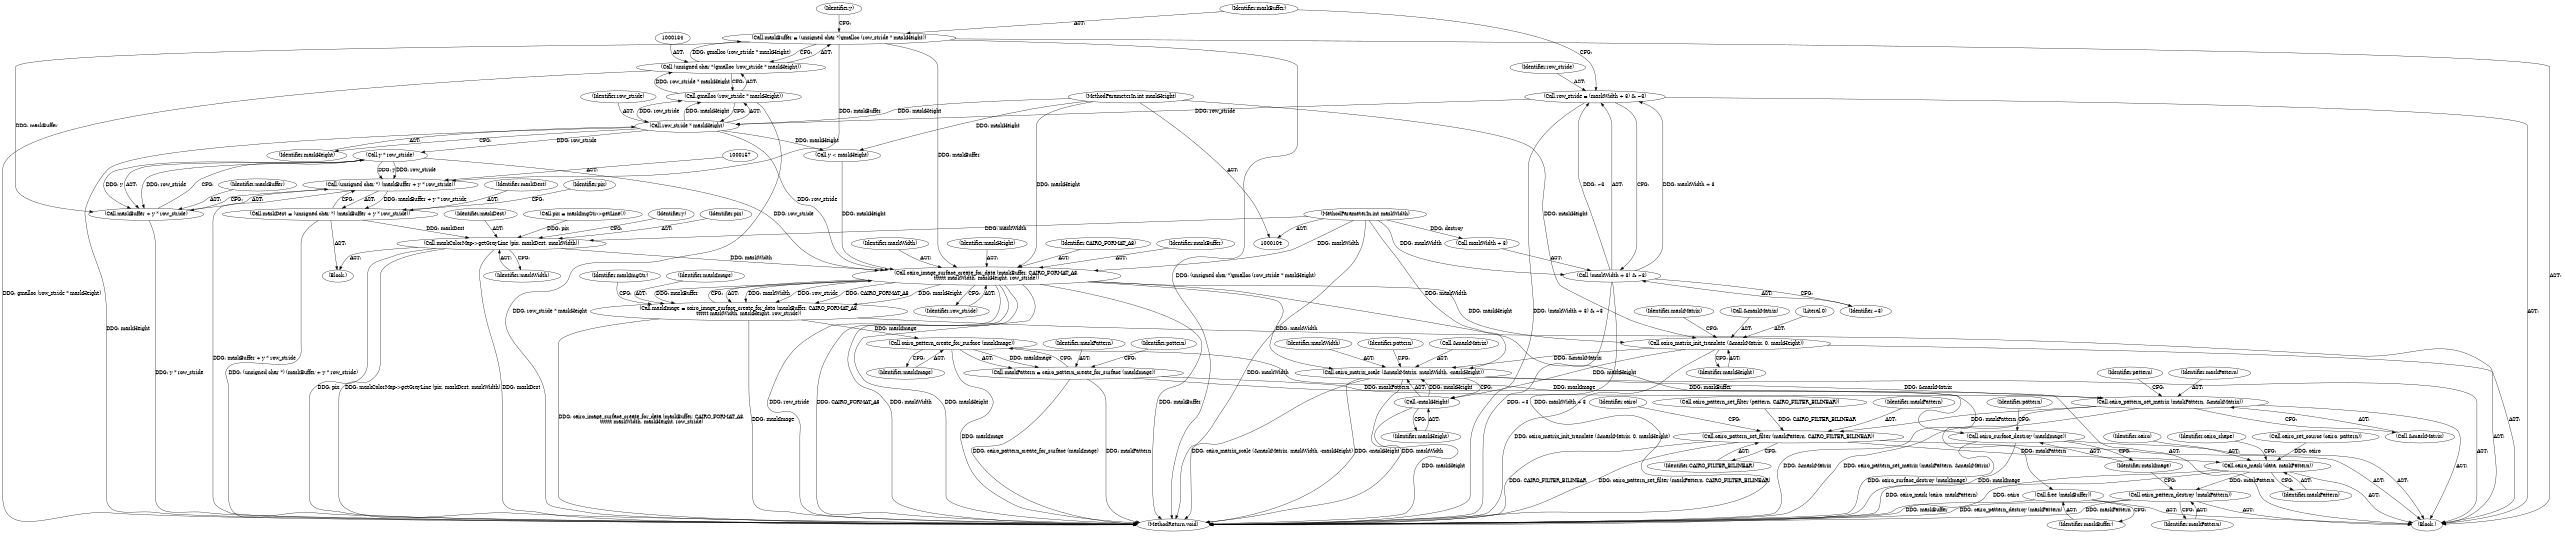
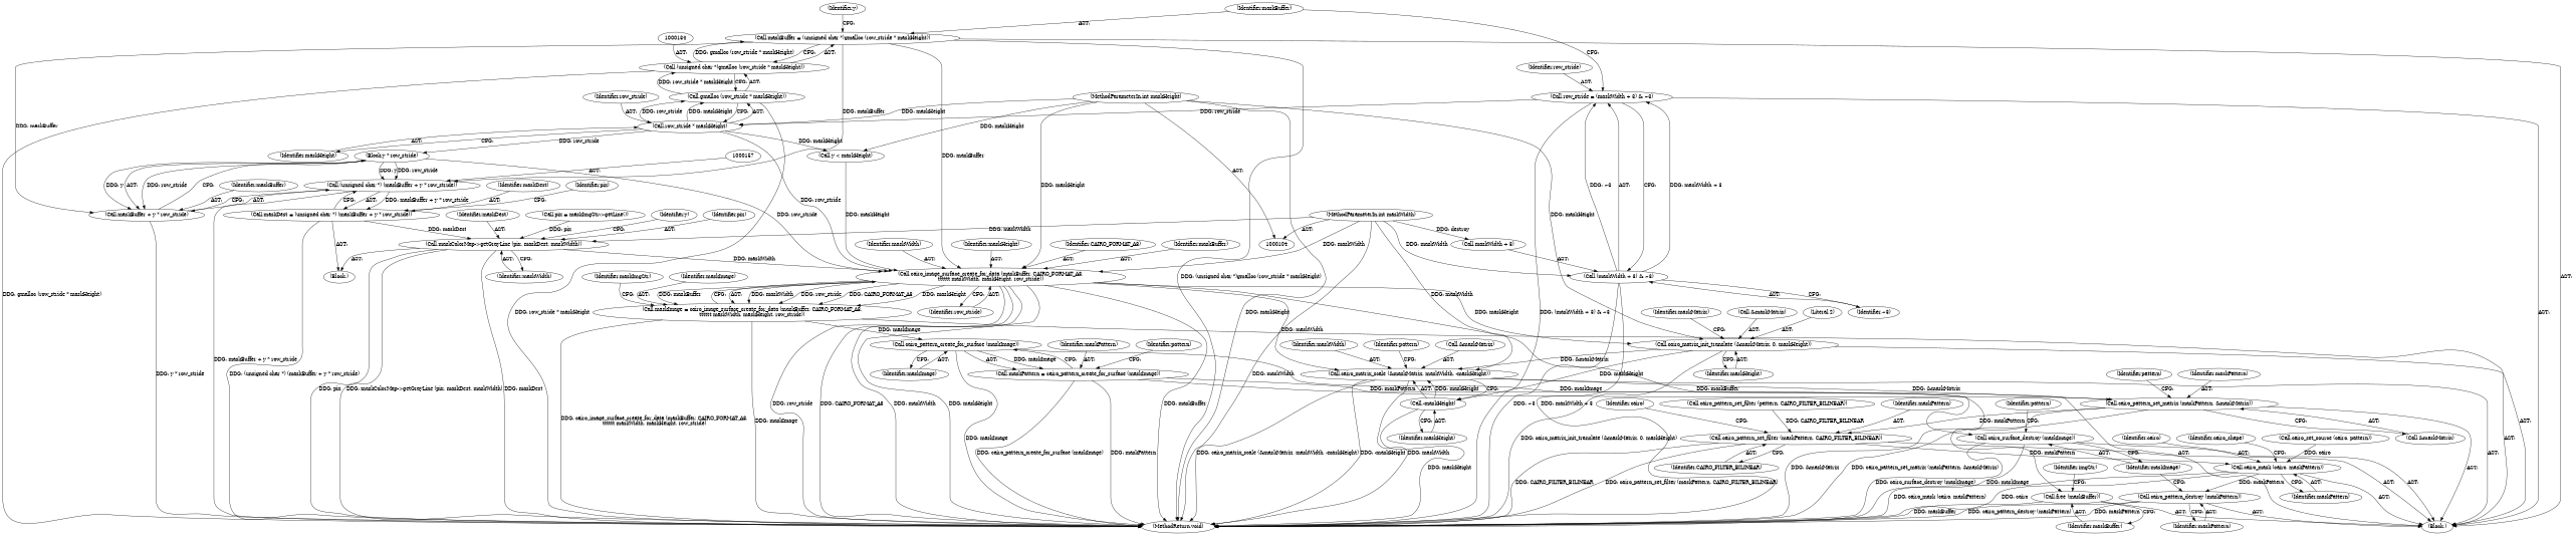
  digraph {
    n1 [label="(Call,maskBuffer = (unsigned char *)gmalloc (row_stride * maskHeight))"]
    n2 [label="(Call,(unsigned char *)gmalloc (row_stride * maskHeight))"]
    n3 [label="(Call,(unsigned char *) (maskBuffer + y * row_stride))"]
    n4 [label="(Call,cairo_image_surface_create_for_data (maskBuffer, CAIRO_FORMAT_A8,\n\t\t\t\t\t\t maskWidth, maskHeight, row_stride))"]
    n5 [label="(Call,maskBuffer + y * row_stride)"]
    n6 [label="(Block,)"]
    n7 [label="(MethodReturn,void)"]
    n8 [label="(Call,gmalloc (row_stride * maskHeight))"]
    n9 [label="(Call,maskDest = (unsigned char *) (maskBuffer + y * row_stride))"]
    n10 [label="(Call,cairo_matrix_scale (&maskMatrix, maskWidth, -maskHeight))"]
    n11 [label="(Call,cairo_matrix_init_translate (&maskMatrix, 0, maskHeight))"]
    n12 [label="(Call,maskImage = cairo_image_surface_create_for_data (maskBuffer, CAIRO_FORMAT_A8,\n\t\t\t\t\t\t maskWidth, maskHeight, row_stride))"]
    n13 [label="(Call,free (maskBuffer))"]
    n14 [label="(Identifier,row_stride)"]
-   n15 [label="(Call,y * row_stride)"]
+   n15 [label="(Block,y * row_stride)"]
    n16 [label="(Call,row_stride * maskHeight)"]
    n17 [label="(Call,y < maskHeight)"]
    n18 [label="(Identifier,maskHeight)"]
    n19 [label="(Call,row_stride = (maskWidth + 3) & ~3)"]
    n20 [label="(Call,(maskWidth + 3) & ~3)"]
    n21 [label="(Identifier,~3)"]
    n22 [label="(MethodParameterIn,int maskWidth)"]
    n23 [label="(Call,maskColorMap->getGrayLine (pix, maskDest, maskWidth))"]
    n24 [label="(Call,maskWidth + 3)"]
    1000104
    n26 [label="(Block,)"]
    n27 [label="(Identifier,maskWidth)"]
    n28 [label="(Call,-maskHeight)"]
    n29 [label="(Call,cairo_pattern_set_matrix (maskPattern, &maskMatrix))"]
    n30 [label="(MethodParameterIn,int maskHeight)"]
    n31 [label="(Identifier,maskHeight)"]
    n32 [label="(Identifier,maskHeight)"]
    n33 [label="(Call,cairo_pattern_create_for_surface (maskImage))"]
    n34 [label="(Identifier,maskBuffer)"]
    n35 [label="(Call,maskPattern = cairo_pattern_create_for_surface (maskImage))"]
    n36 [label="(Call,cairo_surface_destroy (maskImage))"]
    n37 [label="(Identifier,maskImage)"]
    n38 [label="(Identifier,maskImage)"]
    n39 [label="(Call,cairo_pattern_set_filter (maskPattern, CAIRO_FILTER_BILINEAR))"]
    n40 [label="(Call,&maskMatrix)"]
-   n41 [label="(Call,cairo_mask (data, maskPattern))"]
+   n41 [label="(Call,cairo_mask (cairo, maskPattern))"]
    n42 [label="(Identifier,CAIRO_FILTER_BILINEAR)"]
    n43 [label="(Call,cairo_pattern_destroy (maskPattern))"]
    n44 [label="(Identifier,maskPattern)"]
    n45 [label="(Identifier,maskPattern)"]
    n46 [label="(Identifier,maskPattern)"]
    n47 [label="(Identifier,y)"]
    n48 [label="(Identifier,maskPattern)"]
    n49 [label="(Identifier,maskMatrix)"]
    n50 [label="(Identifier,cairo_shape)"]
+   n51 [label="(Identifier,imgStr)"]
    n52 [label="(Identifier,row_stride)"]
    n53 [label="(Identifier,maskWidth)"]
    n54 [label="(Identifier,pattern)"]
    n55 [label="(Identifier,pattern)"]
    n56 [label="(Call,&maskMatrix)"]
    n57 [label="(Identifier,maskDest)"]
    n58 [label="(Identifier,maskWidth)"]
    n59 [label="(Identifier,pix)"]
    n60 [label="(Call,cairo_set_source (cairo, pattern))"]
    n61 [label="(Identifier,maskDest)"]
    n62 [label="(Call,pix = maskImgStr->getLine())"]
    n63 [label="(Identifier,maskHeight)"]
    n64 [label="(Identifier,row_stride)"]
    n65 [label="(Identifier,y)"]
    n66 [label="(Identifier,pattern)"]
    n67 [label="(Identifier,maskPattern)"]
    n68 [label="(Identifier,cairo)"]
    n69 [label="(Identifier,pix)"]
    n70 [label="(Identifier,maskBuffer)"]
    n71 [label="(Identifier,maskBuffer)"]
    n72 [label="(Call,cairo_pattern_set_filter (pattern, CAIRO_FILTER_BILINEAR))"]
    n73 [label="(Identifier,CAIRO_FORMAT_A8)"]
    n74 [label="(Identifier,cairo)"]
    n75 [label="(Identifier,pattern)"]
-   n76 [label="(Literal,0)"]
+   n76 [label="(Literal,2)"]
    n77 [label="(Identifier,maskImage)"]
    n78 [label="(Call,&maskMatrix)"]
    n79 [label="(Identifier,maskBuffer)"]
    n80 [label="(Identifier,maskImgStr)"]
    1000134
    1000157
    n1 -> n2 [label="CFG: "]
    n1 -> n3 [label="DDG: maskBuffer"]
    n1 -> n4 [label="DDG: maskBuffer"]
    n1 -> n5 [label="DDG: maskBuffer"]
    n1 -> n6 [label="AST: "]
    n1 -> n7 [label="DDG: (unsigned char *)gmalloc (row_stride * maskHeight)"]
    n2 -> n1 [label="AST: "]
    n2 -> n1 [label="DDG: gmalloc (row_stride * maskHeight)"]
    n2 -> n7 [label="DDG: gmalloc (row_stride * maskHeight)"]
    n2 -> n8 [label="CFG: "]
    n3 -> n5 [label="CFG: "]
    n3 -> n7 [label="DDG: maskBuffer + y * row_stride"]
    n3 -> n9 [label="AST: "]
    n3 -> n9 [label="DDG: maskBuffer + y * row_stride"]
    n4 -> n7 [label="DDG: maskHeight"]
    n4 -> n7 [label="DDG: maskBuffer"]
    n4 -> n7 [label="DDG: row_stride"]
    n4 -> n7 [label="DDG: CAIRO_FORMAT_A8"]
    n4 -> n7 [label="DDG: maskWidth"]
    n4 -> n10 [label="DDG: maskWidth"]
    n4 -> n11 [label="DDG: maskHeight"]
    n4 -> n12 [label="AST: "]
    n4 -> n12 [label="DDG: maskWidth"]
    n4 -> n12 [label="DDG: row_stride"]
    n4 -> n12 [label="DDG: CAIRO_FORMAT_A8"]
    n4 -> n12 [label="DDG: maskHeight"]
    n4 -> n12 [label="DDG: maskBuffer"]
    n4 -> n13 [label="DDG: maskBuffer"]
    n4 -> n14 [label="CFG: "]
    n5 -> n3 [label="AST: "]
    n5 -> n7 [label="DDG: y * row_stride"]
    n5 -> n15 [label="CFG: "]
    n8 -> n2 [label="AST: "]
    n8 -> n2 [label="DDG: row_stride * maskHeight"]
    n8 -> n7 [label="DDG: row_stride * maskHeight"]
    n8 -> n16 [label="CFG: "]
    n9 -> n3 [label="CFG: "]
    n9 -> n7 [label="DDG: (unsigned char *) (maskBuffer + y * row_stride)"]
    n9 -> n23 [label="DDG: maskDest"]
    n9 -> n26 [label="AST: "]
    n10 -> n6 [label="AST: "]
    n10 -> n7 [label="DDG: -maskHeight"]
    n10 -> n7 [label="DDG: maskWidth"]
    n10 -> n7 [label="DDG: cairo_matrix_scale (&maskMatrix, maskWidth, -maskHeight)"]
    n10 -> n28 [label="CFG: "]
    n10 -> n29 [label="DDG: &maskMatrix"]
    n11 -> n6 [label="AST: "]
    n11 -> n7 [label="DDG: cairo_matrix_init_translate (&maskMatrix, 0, maskHeight)"]
    n11 -> n10 [label="DDG: &maskMatrix"]
    n11 -> n28 [label="DDG: maskHeight"]
    n11 -> n31 [label="CFG: "]
    n12 -> n4 [label="CFG: "]
    n12 -> n6 [label="AST: "]
    n12 -> n7 [label="DDG: cairo_image_surface_create_for_data (maskBuffer, CAIRO_FORMAT_A8,\n\t\t\t\t\t\t maskWidth, maskHeight, row_stride)"]
    n12 -> n7 [label="DDG: maskImage"]
    n12 -> n33 [label="DDG: maskImage"]
    n13 -> n6 [label="AST: "]
    n13 -> n7 [label="DDG: maskBuffer"]
    n13 -> n34 [label="CFG: "]
    n14 -> n4 [label="AST: "]
    n15 -> n3 [label="DDG: y"]
    n15 -> n3 [label="DDG: row_stride"]
    n15 -> n4 [label="DDG: row_stride"]
    n15 -> n5 [label="AST: "]
    n15 -> n5 [label="DDG: y"]
    n15 -> n5 [label="DDG: row_stride"]
    n16 -> n4 [label="DDG: row_stride"]
    n16 -> n8 [label="AST: "]
    n16 -> n8 [label="DDG: row_stride"]
    n16 -> n8 [label="DDG: maskHeight"]
    n16 -> n15 [label="DDG: row_stride"]
    n16 -> n17 [label="DDG: maskHeight"]
    n16 -> n18 [label="CFG: "]
    n17 -> n4 [label="DDG: maskHeight"]
    n18 -> n16 [label="AST: "]
    n19 -> n6 [label="AST: "]
    n19 -> n7 [label="DDG: (maskWidth + 3) & ~3"]
    n19 -> n16 [label="DDG: row_stride"]
    n19 -> n20 [label="CFG: "]
    n20 -> n7 [label="DDG: maskWidth + 3"]
    n20 -> n7 [label="DDG: ~3"]
    n20 -> n19 [label="AST: "]
    n20 -> n19 [label="DDG: maskWidth + 3"]
    n20 -> n19 [label="DDG: ~3"]
    n20 -> n21 [label="CFG: "]
    n21 -> n20 [label="AST: "]
    n22 -> n4 [label="DDG: maskWidth"]
    n22 -> n7 [label="DDG: maskWidth"]
    n22 -> n10 [label="DDG: maskWidth"]
    n22 -> n20 [label="DDG: maskWidth"]
    n22 -> n23 [label="DDG: maskWidth"]
    n22 -> n24 [label="DDG: destroy"]
    n22 -> 1000104 [label="AST: "]
    n23 -> n4 [label="DDG: maskWidth"]
    n23 -> n7 [label="DDG: maskDest"]
    n23 -> n7 [label="DDG: maskColorMap->getGrayLine (pix, maskDest, maskWidth)"]
    n23 -> n7 [label="DDG: pix"]
    n23 -> n26 [label="AST: "]
    n23 -> n27 [label="CFG: "]
    n24 -> n20 [label="AST: "]
    n27 -> n23 [label="AST: "]
    n28 -> n7 [label="DDG: maskHeight"]
    n28 -> n10 [label="AST: "]
    n28 -> n10 [label="DDG: maskHeight"]
    n28 -> n32 [label="CFG: "]
    n29 -> n6 [label="AST: "]
    n29 -> n7 [label="DDG: cairo_pattern_set_matrix (maskPattern, &maskMatrix)"]
    n29 -> n7 [label="DDG: &maskMatrix"]
    n29 -> n39 [label="DDG: maskPattern"]
    n29 -> n40 [label="CFG: "]
    n30 -> n4 [label="DDG: maskHeight"]
-   n16 -> n7 [label="DDG: maskHeight"]
+   n30 -> n7 [label="DDG: maskHeight"]
    n30 -> n11 [label="DDG: maskHeight"]
    n30 -> n16 [label="DDG: maskHeight"]
    n30 -> n17 [label="DDG: maskHeight"]
    n30 -> 1000104 [label="AST: "]
    n31 -> n11 [label="AST: "]
    n32 -> n28 [label="AST: "]
    n33 -> n7 [label="DDG: maskImage"]
    n33 -> n35 [label="AST: "]
    n33 -> n35 [label="DDG: maskImage"]
    n33 -> n36 [label="DDG: maskImage"]
    n33 -> n37 [label="CFG: "]
    n34 -> n13 [label="AST: "]
    n35 -> n6 [label="AST: "]
    n35 -> n7 [label="DDG: cairo_pattern_create_for_surface (maskImage)"]
    n35 -> n7 [label="DDG: maskPattern"]
    n35 -> n29 [label="DDG: maskPattern"]
    n35 -> n33 [label="CFG: "]
    n36 -> n6 [label="AST: "]
    n36 -> n7 [label="DDG: cairo_surface_destroy (maskImage)"]
    n36 -> n7 [label="DDG: maskImage"]
    n36 -> n38 [label="CFG: "]
    n37 -> n33 [label="AST: "]
    n38 -> n36 [label="AST: "]
    n38 -> n43 [label="CFG: "]
    n39 -> n6 [label="AST: "]
    n39 -> n7 [label="DDG: CAIRO_FILTER_BILINEAR"]
    n39 -> n7 [label="DDG: cairo_pattern_set_filter (maskPattern, CAIRO_FILTER_BILINEAR)"]
    n39 -> n41 [label="DDG: maskPattern"]
    n39 -> n42 [label="CFG: "]
    n40 -> n29 [label="AST: "]
    n41 -> n6 [label="AST: "]
    n41 -> n7 [label="DDG: cairo"]
    n41 -> n7 [label="DDG: cairo_mask (cairo, maskPattern)"]
    n41 -> n43 [label="DDG: maskPattern"]
    n41 -> n44 [label="CFG: "]
    n42 -> n39 [label="AST: "]
    n43 -> n6 [label="AST: "]
    n43 -> n7 [label="DDG: maskPattern"]
    n43 -> n7 [label="DDG: cairo_pattern_destroy (maskPattern)"]
    n43 -> n45 [label="CFG: "]
    n44 -> n41 [label="AST: "]
    n45 -> n43 [label="AST: "]
    n46 -> n35 [label="AST: "]
    n47 -> n1 [label="CFG: "]
    n48 -> n29 [label="AST: "]
    n49 -> n11 [label="CFG: "]
    n50 -> n41 [label="CFG: "]
+   n51 -> n13 [label="CFG: "]
    n52 -> n16 [label="AST: "]
    n53 -> n10 [label="AST: "]
    n54 -> n29 [label="CFG: "]
    n55 -> n36 [label="CFG: "]
    n56 -> n11 [label="AST: "]
    n57 -> n9 [label="AST: "]
    n58 -> n4 [label="AST: "]
    n59 -> n9 [label="CFG: "]
    n60 -> n41 [label="DDG: cairo"]
    n61 -> n23 [label="AST: "]
    n62 -> n23 [label="DDG: pix"]
    n63 -> n4 [label="AST: "]
    n64 -> n19 [label="AST: "]
    n65 -> n23 [label="CFG: "]
    n66 -> n35 [label="CFG: "]
    n67 -> n39 [label="AST: "]
    n68 -> n39 [label="CFG: "]
    n69 -> n23 [label="AST: "]
    n70 -> n5 [label="AST: "]
    n71 -> n1 [label="AST: "]
    n71 -> n19 [label="CFG: "]
    n72 -> n39 [label="DDG: CAIRO_FILTER_BILINEAR"]
    n73 -> n4 [label="AST: "]
    n74 -> n41 [label="AST: "]
    n75 -> n10 [label="CFG: "]
    n76 -> n11 [label="AST: "]
    n77 -> n12 [label="AST: "]
    n78 -> n10 [label="AST: "]
    n79 -> n4 [label="AST: "]
    n80 -> n12 [label="CFG: "]
    1000134 -> n2 [label="AST: "]
    1000157 -> n3 [label="AST: "]
  }
